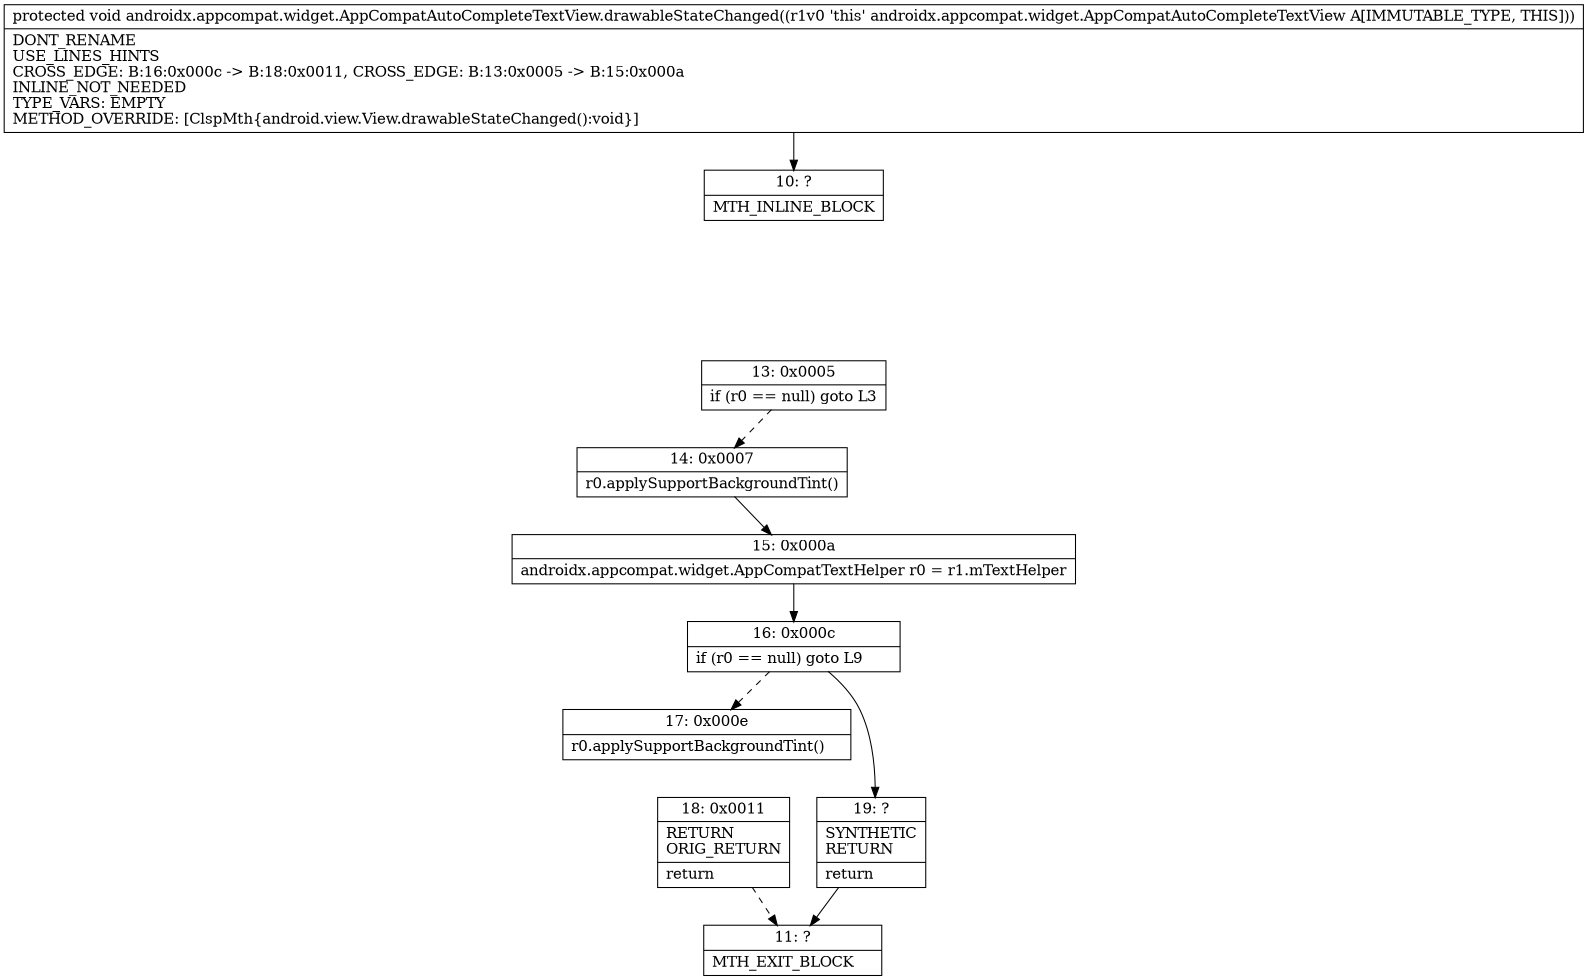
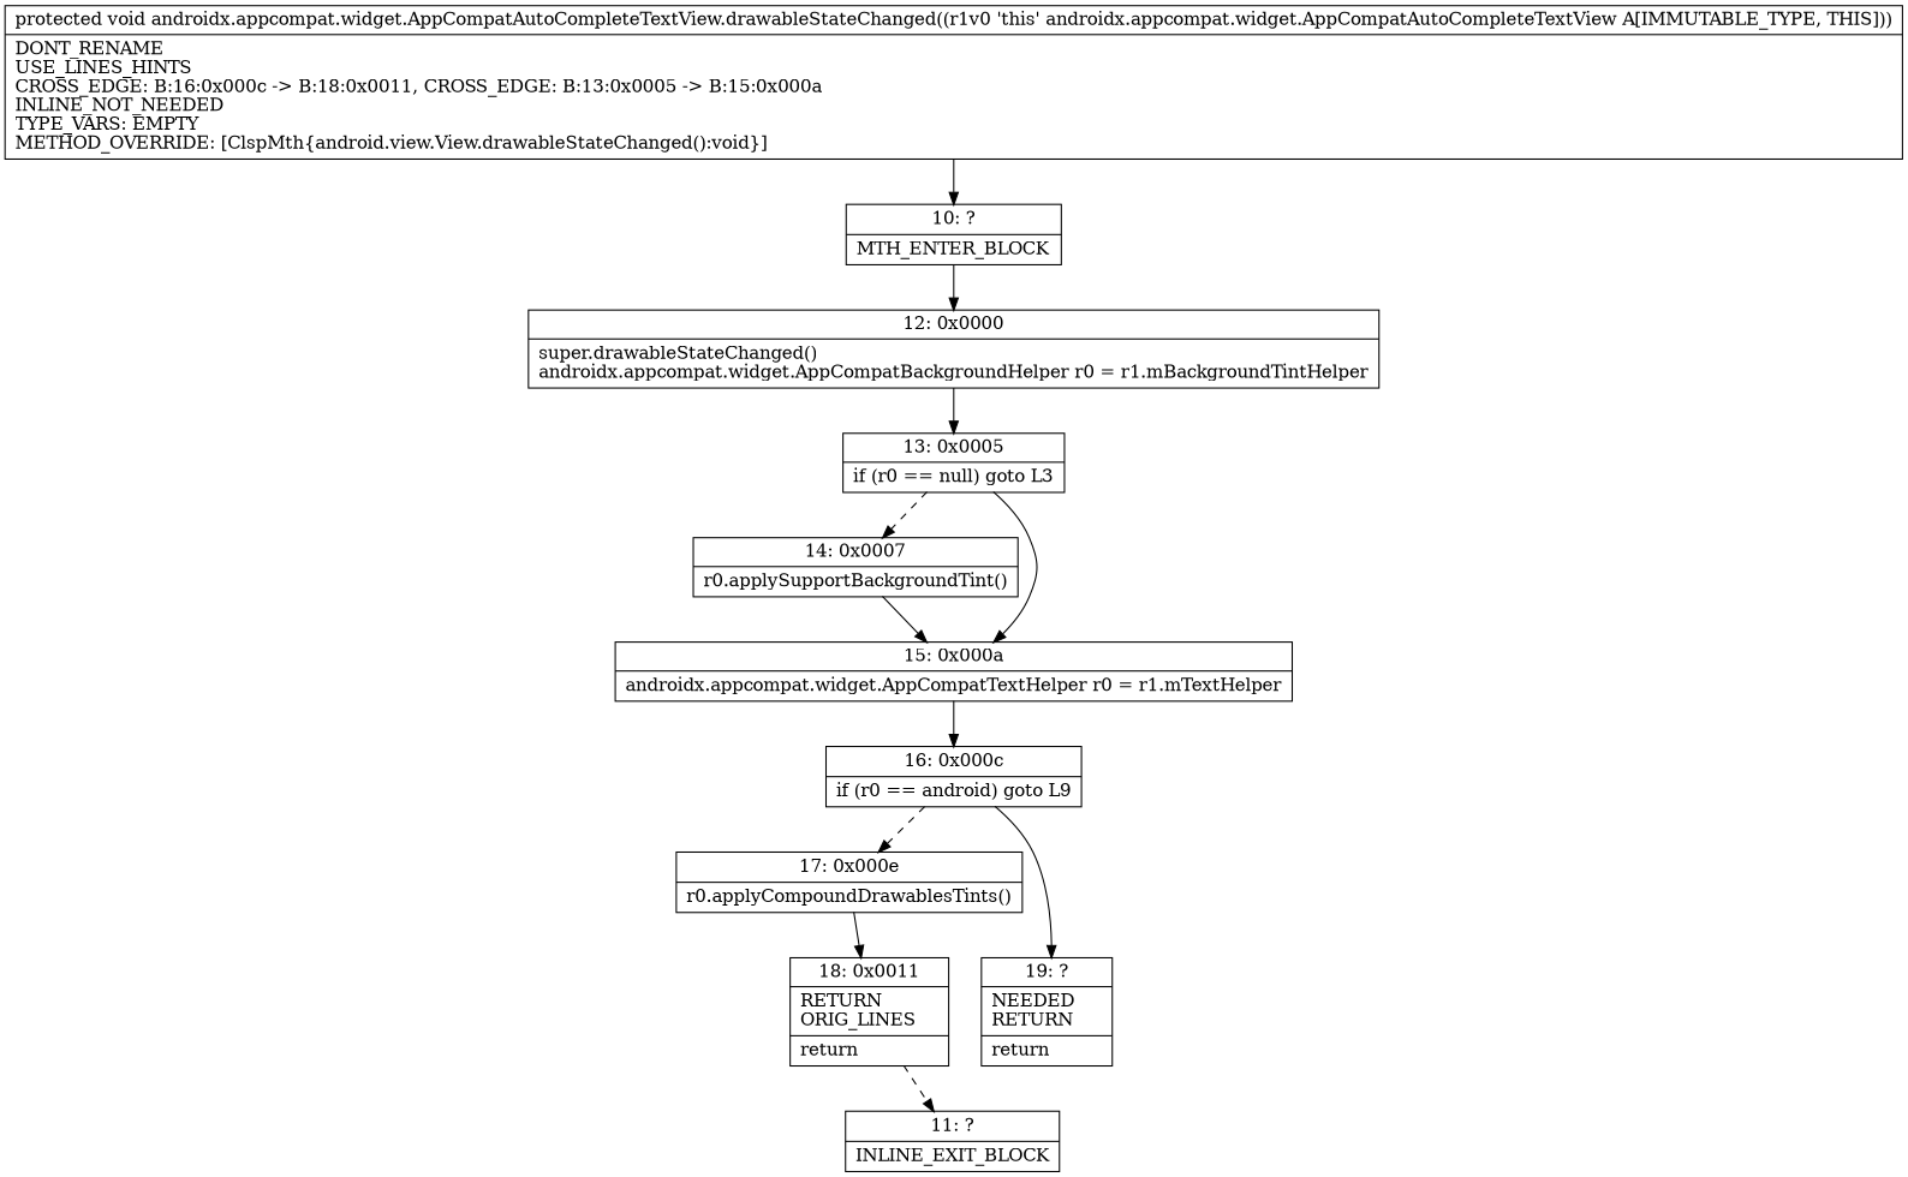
  digraph {
    fontname="DejaVu Serif"
    node [fontname="DejaVu Serif" shape=record]
    edge [fontname="DejaVu Serif"]
-   n1 [label="{10\:\ ?|MTH_INLINE_BLOCK\l}"]
+   n1 [label="{10\:\ ?|MTH_ENTER_BLOCK\l}"]
+   n2 [label="{12\:\ 0x0000|super.drawableStateChanged()\landroidx.appcompat.widget.AppCompatBackgroundHelper r0 = r1.mBackgroundTintHelper\l}"]
    n3 [label="{13\:\ 0x0005|if (r0 == null) goto L3\l}"]
    n4 [label="{14\:\ 0x0007|r0.applySupportBackgroundTint()\l}"]
    n5 [label="{15\:\ 0x000a|androidx.appcompat.widget.AppCompatTextHelper r0 = r1.mTextHelper\l}"]
-   n6 [label="{16\:\ 0x000c|if (r0 == null) goto L9\l}"]
-   n7 [label="{17\:\ 0x000e|r0.applySupportBackgroundTint()\l}"]
-   n8 [label="{19\:\ ?|SYNTHETIC\lRETURN\l|return\l}"]
-   n9 [label="{18\:\ 0x0011|RETURN\lORIG_RETURN\l|return\l}"]
-   n10 [label="{11\:\ ?|MTH_EXIT_BLOCK\l}"]
+   n6 [label="{16\:\ 0x000c|if (r0 == android) goto L9\l}"]
+   n7 [label="{17\:\ 0x000e|r0.applyCompoundDrawablesTints()\l}"]
+   n8 [label="{19\:\ ?|NEEDED\lRETURN\l|return\l}"]
+   n9 [label="{18\:\ 0x0011|RETURN\lORIG_LINES\l|return\l}"]
+   n10 [label="{11\:\ ?|INLINE_EXIT_BLOCK\l}"]
    n11 [label="{protected void androidx.appcompat.widget.AppCompatAutoCompleteTextView.drawableStateChanged((r1v0 'this' androidx.appcompat.widget.AppCompatAutoCompleteTextView A[IMMUTABLE_TYPE, THIS]))  | DONT_RENAME\lUSE_LINES_HINTS\lCROSS_EDGE: B:16:0x000c \-\> B:18:0x0011, CROSS_EDGE: B:13:0x0005 \-\> B:15:0x000a\lINLINE_NOT_NEEDED\lTYPE_VARS: EMPTY\lMETHOD_OVERRIDE: [ClspMth\{android.view.View.drawableStateChanged():void\}]\l}"]
+   n1 -> n2
+   n2 -> n3
    n3 -> n4 [style=dashed]
+   n3 -> n5
    n4 -> n5
    n5 -> n6
    n6 -> n7 [style=dashed]
    n6 -> n8
-   n8 -> n10
+   n7 -> n9
    n9 -> n10 [style=dashed]
    n11 -> n1
  }
